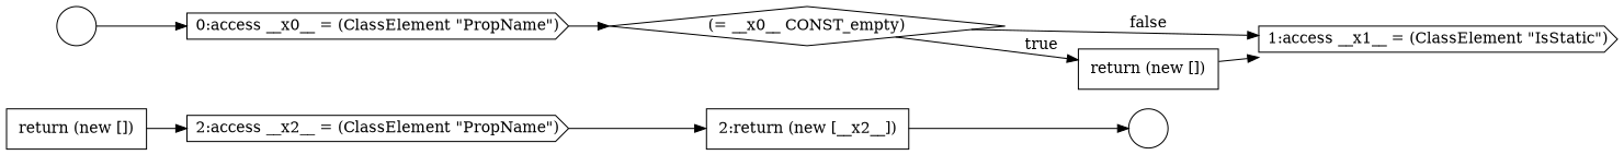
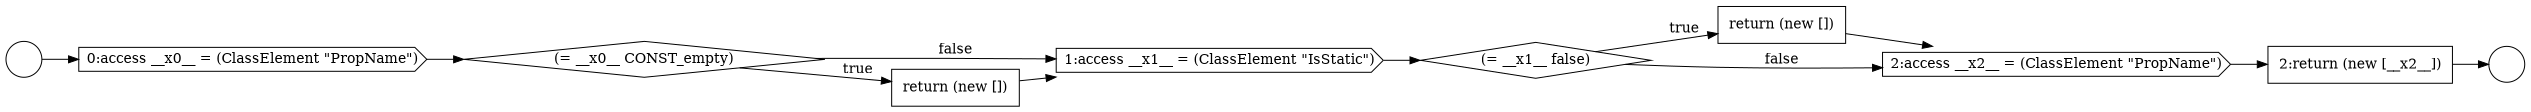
  digraph {
    rankdir=LR
    node [color=black fillcolor=white shape=none style=filled]
    edge [color=black]
    n1 [label=<<font color="black">     <table border="0" cellborder="1" cellspacing="0" cellpadding="10">       <tr><td align="left">return (new [])</td></tr>     </table>   </font>> margin=0]
    n2 [label=<<font color="black">2:access __x2__ = (ClassElement &quot;PropName&quot;)</font>> shape=cds]
    n3 [label=<<font color="black">(= __x0__ CONST_empty)</font>> shape=diamond]
    n4 [label=<<font color="black">1:access __x1__ = (ClassElement &quot;IsStatic&quot;)</font>> shape=cds]
    n5 [label=<<font color="black">     <table border="0" cellborder="1" cellspacing="0" cellpadding="10">       <tr><td align="left">return (new [])</td></tr>     </table>   </font>> margin=0]
+   n6 [label=<<font color="black">(= __x1__ false)</font>> shape=diamond]
    n7 [label=<<font color="black">0:access __x0__ = (ClassElement &quot;PropName&quot;)</font>> shape=cds]
    n8 [label=<<font color="black">     <table border="0" cellborder="1" cellspacing="0" cellpadding="10">       <tr><td align="left">2:return (new [__x2__])</td></tr>     </table>   </font>> margin=0]
    n9 [label=" " shape=circle]
    n10 [label=" " shape=circle]
    n1 -> n2
    n2 -> n8
    n3 -> n4 [label=<<font color="black">false</font>>]
    n3 -> n5 [label=<<font color="black">true</font>>]
+   n4 -> n6
    n5 -> n4
+   n6 -> n1 [label=<<font color="black">true</font>>]
+   n6 -> n2 [label=<<font color="black">false</font>>]
    n7 -> n3
    n8 -> n9
    n10 -> n7
  }
